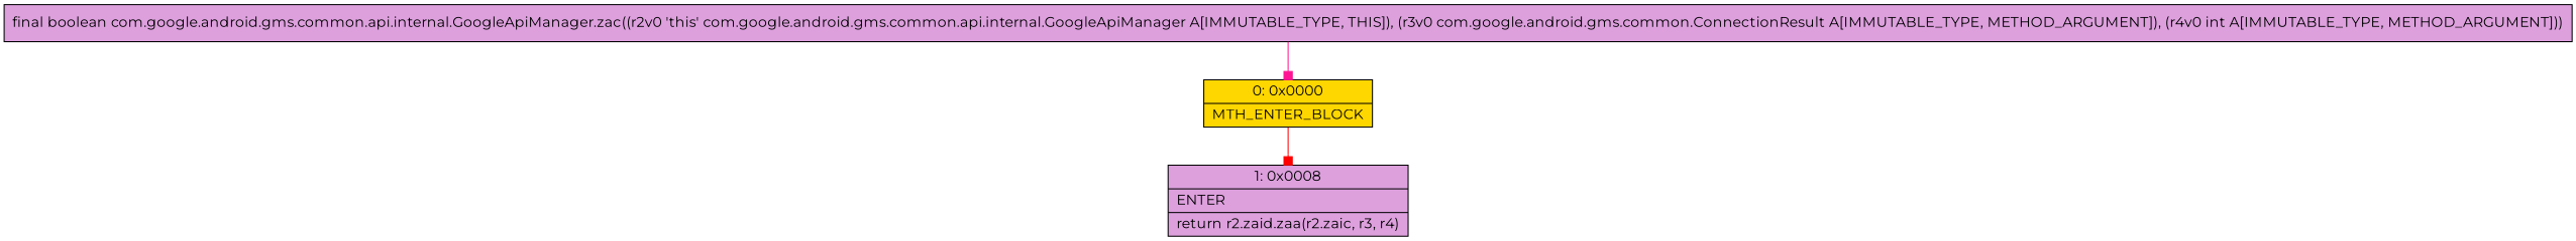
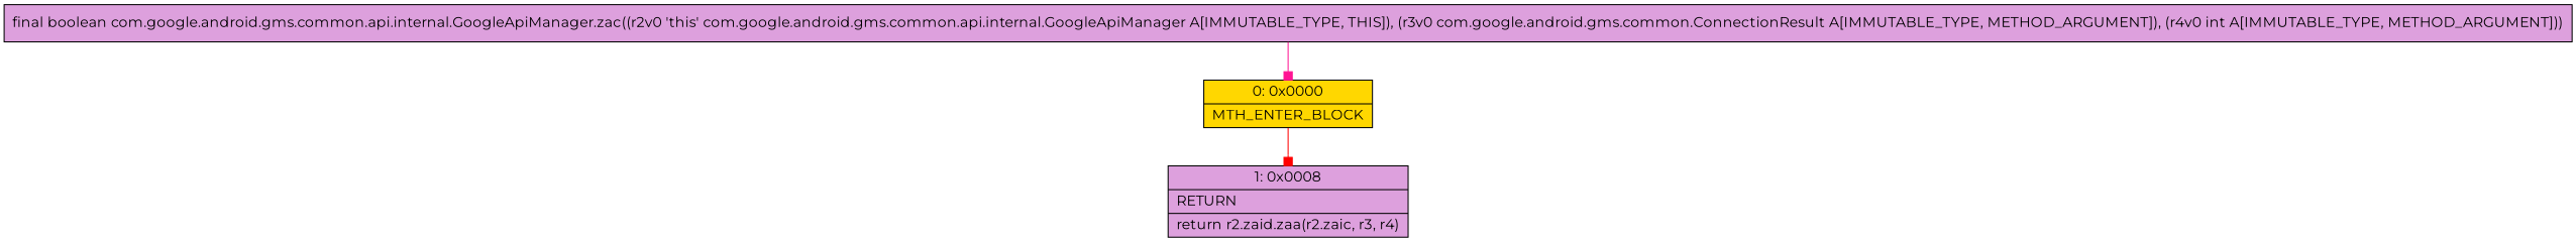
  digraph {
    fontname=Montserrat
    node [shape=record style=filled fillcolor=plum fontname=Montserrat]
    edge [arrowhead=box fontname=Montserrat]
    n1 [label="{0\:\ 0x0000|MTH_ENTER_BLOCK\l}" fillcolor=gold]
-   n2 [label="{1\:\ 0x0008|ENTER\l|return r2.zaid.zaa(r2.zaic, r3, r4)\l}"]
+   n2 [label="{1\:\ 0x0008|RETURN\l|return r2.zaid.zaa(r2.zaic, r3, r4)\l}"]
    n3 [label="{final boolean com.google.android.gms.common.api.internal.GoogleApiManager.zac((r2v0 'this' com.google.android.gms.common.api.internal.GoogleApiManager A[IMMUTABLE_TYPE, THIS]), (r3v0 com.google.android.gms.common.ConnectionResult A[IMMUTABLE_TYPE, METHOD_ARGUMENT]), (r4v0 int A[IMMUTABLE_TYPE, METHOD_ARGUMENT])) }"]
    n1 -> n2 [color=red]
    n3 -> n1 [color=deeppink]
  }
